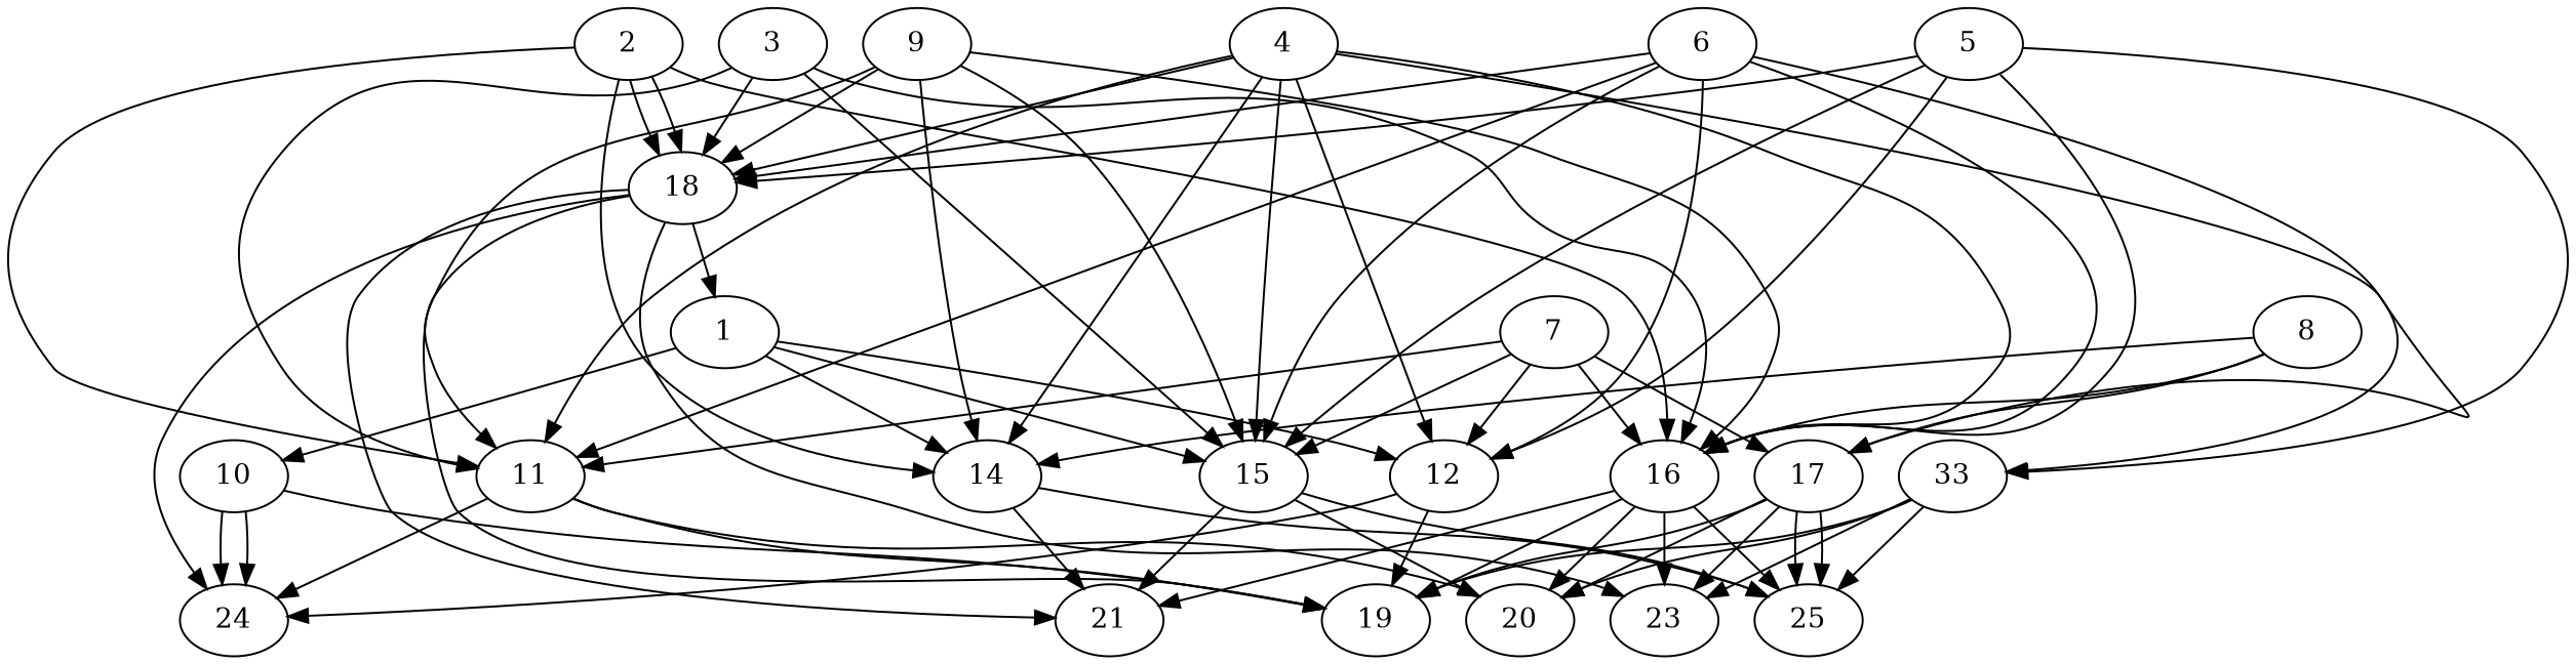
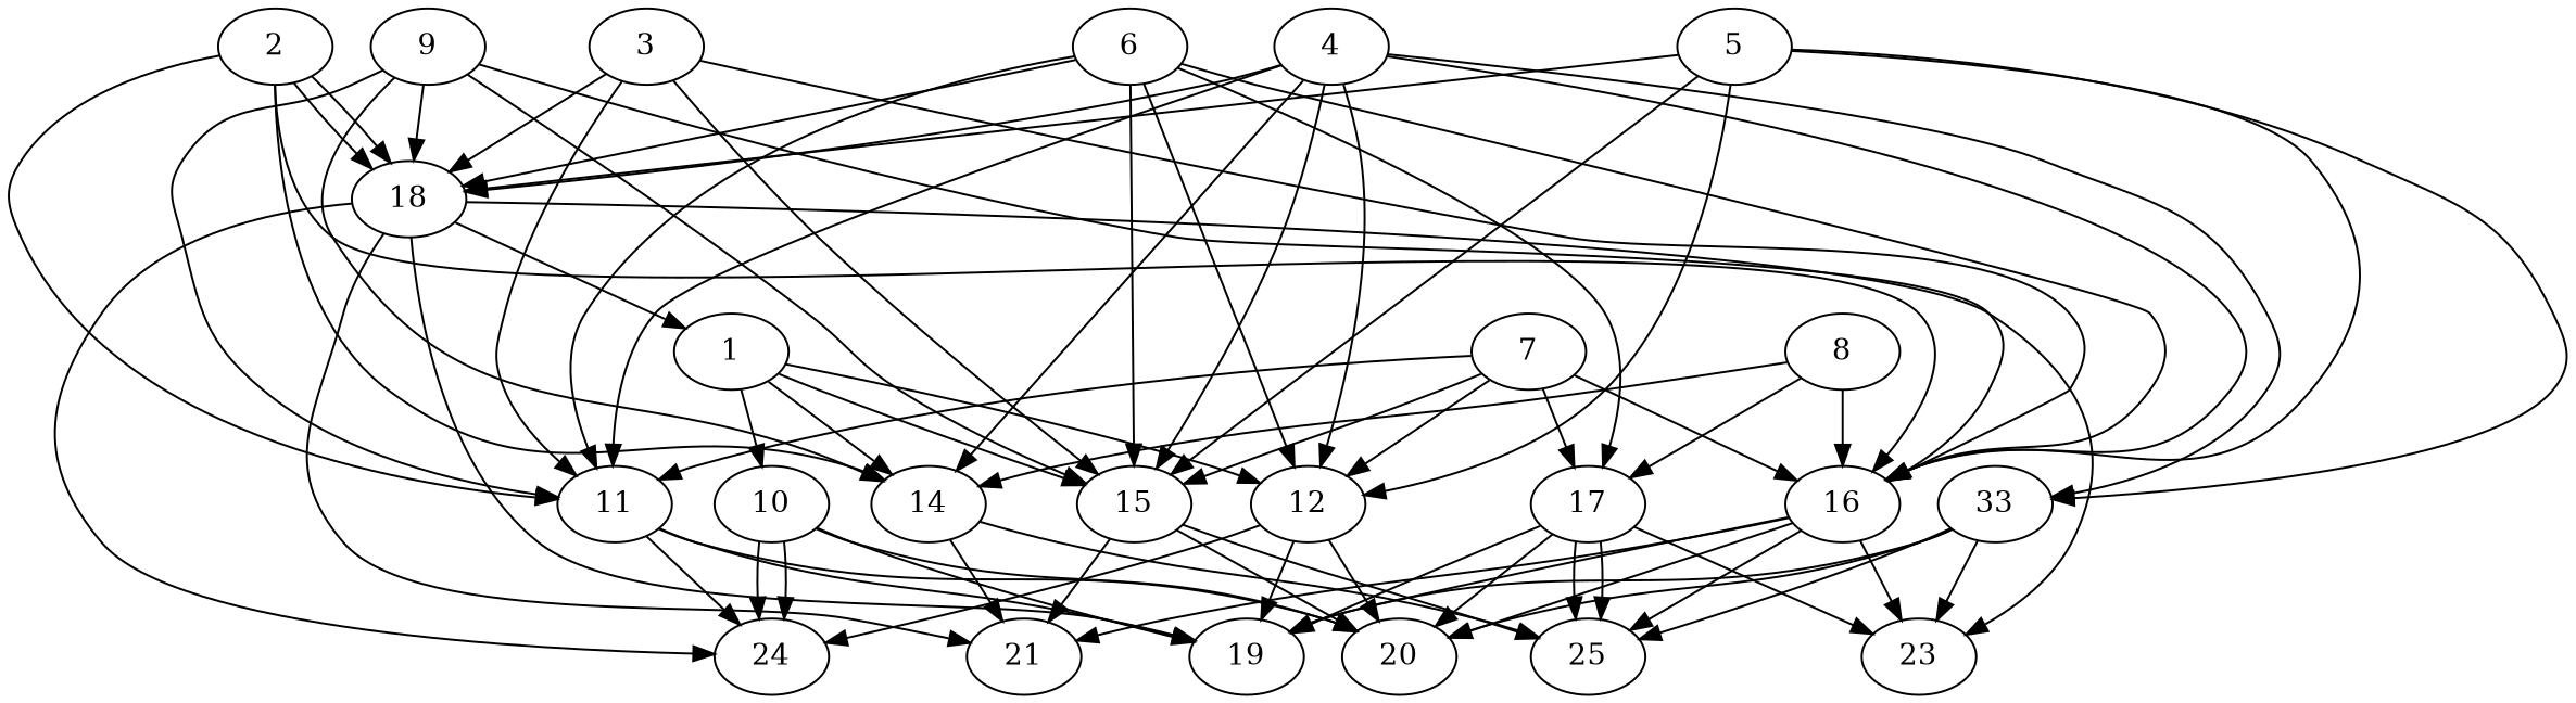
  digraph {
    node [alpha=0.01]
    1 [alpha=0.06 expect_size=28563456]
    10 [alpha=0.00 expect_size=21269504]
    12 [alpha=0.19 expect_size=28948480]
    14 [alpha=0.15 expect_size=10675200]
    15 [alpha=0.15 expect_size=21369856]
    19 [alpha=0.19 expect_size=14732288]
    20 [alpha=0.20 expect_size=28526592]
    24 [expect_size=31349760]
    25 [alpha=0.17 expect_size=19185664]
    21 [alpha=0.10 expect_size=29605888]
    18 [alpha=0.18 expect_size=36193280]
    23 [expect_size=36858880]
    2 [alpha=0.03 expect_size=43109376]
    11 [alpha=0.04 expect_size=15239168]
    16 [alpha=0.00 expect_size=42001408]
    3 [alpha=0.10 expect_size=45922304]
    4 [alpha=0.05 expect_size=43291648]
    n18 [alpha=0.18 expect_size=34941952 label=33]
    5 [alpha=0.09 expect_size=42960896]
    6 [expect_size=19566592]
    17 [alpha=0.05 expect_size=44493824]
    7 [alpha=0.16 expect_size=32577536]
    8 [alpha=0.11 expect_size=11285504]
    9 [alpha=0.06 expect_size=23618560]
    1 -> 10
    1 -> 12
    1 -> 14
    1 -> 15
    10 -> 19
+   10 -> 20
    10 -> 24
    10 -> 24
    12 -> 19
+   12 -> 20
    12 -> 24
    14 -> 25
    14 -> 21
    15 -> 20
    15 -> 25
    15 -> 21
    18 -> 1
    18 -> 19
    18 -> 24
    18 -> 21
    18 -> 23
    2 -> 14
    2 -> 18
    2 -> 18
    2 -> 11
    2 -> 16
    11 -> 19
    11 -> 20
    11 -> 24
    16 -> 19
    16 -> 20
    16 -> 25
    16 -> 21
    16 -> 23
    3 -> 15
    3 -> 18
    3 -> 11
    3 -> 16
    4 -> 12
    4 -> 14
    4 -> 15
    4 -> 18
    4 -> 11
    4 -> 16
    4 -> n18
    n18 -> 19
    n18 -> 20
    n18 -> 25
    n18 -> 23
    5 -> 12
    5 -> 15
    5 -> 18
    5 -> 16
    5 -> n18
    6 -> 12
    6 -> 15
    6 -> 18
    6 -> 11
    6 -> 16
    6 -> 17
    17 -> 19
    17 -> 20
    17 -> 25
    17 -> 25
    17 -> 23
    7 -> 12
    7 -> 15
    7 -> 11
    7 -> 16
    7 -> 17
    8 -> 14
    8 -> 16
    8 -> 17
    9 -> 14
    9 -> 15
    9 -> 18
    9 -> 11
    9 -> 16
  }
